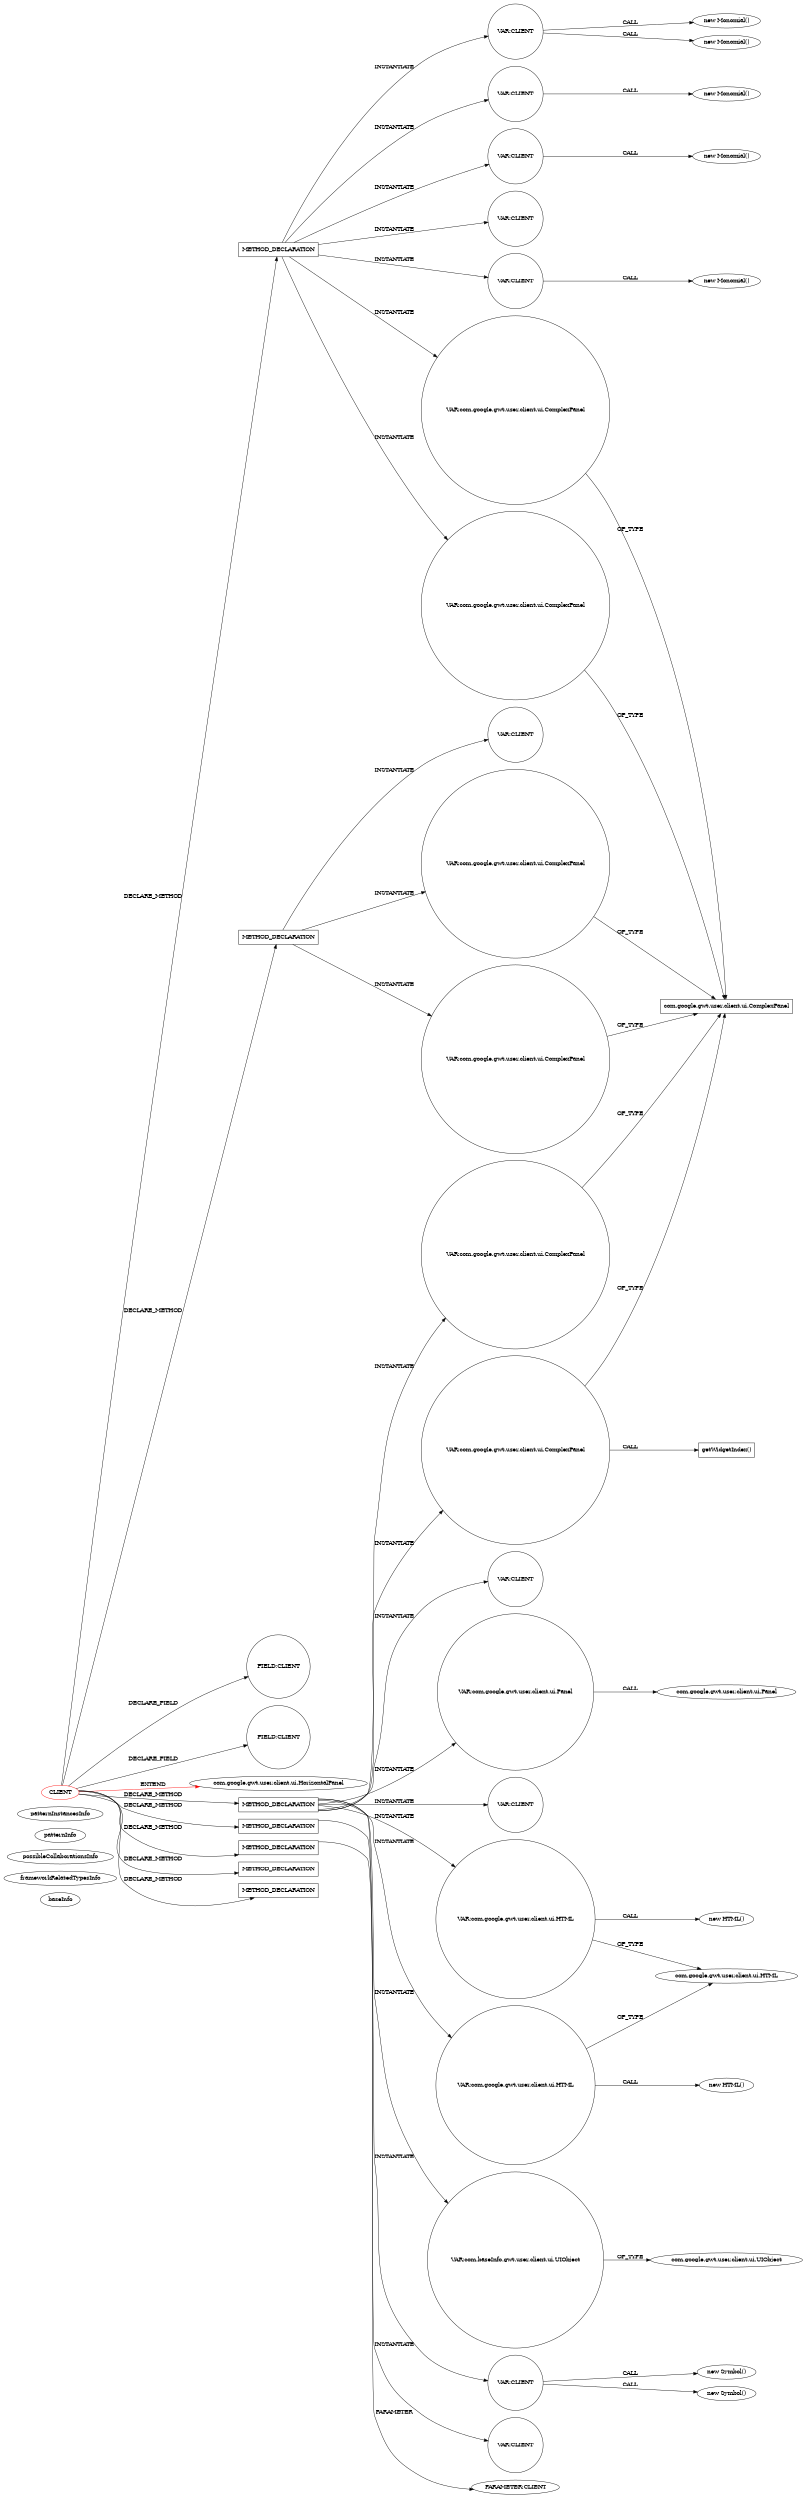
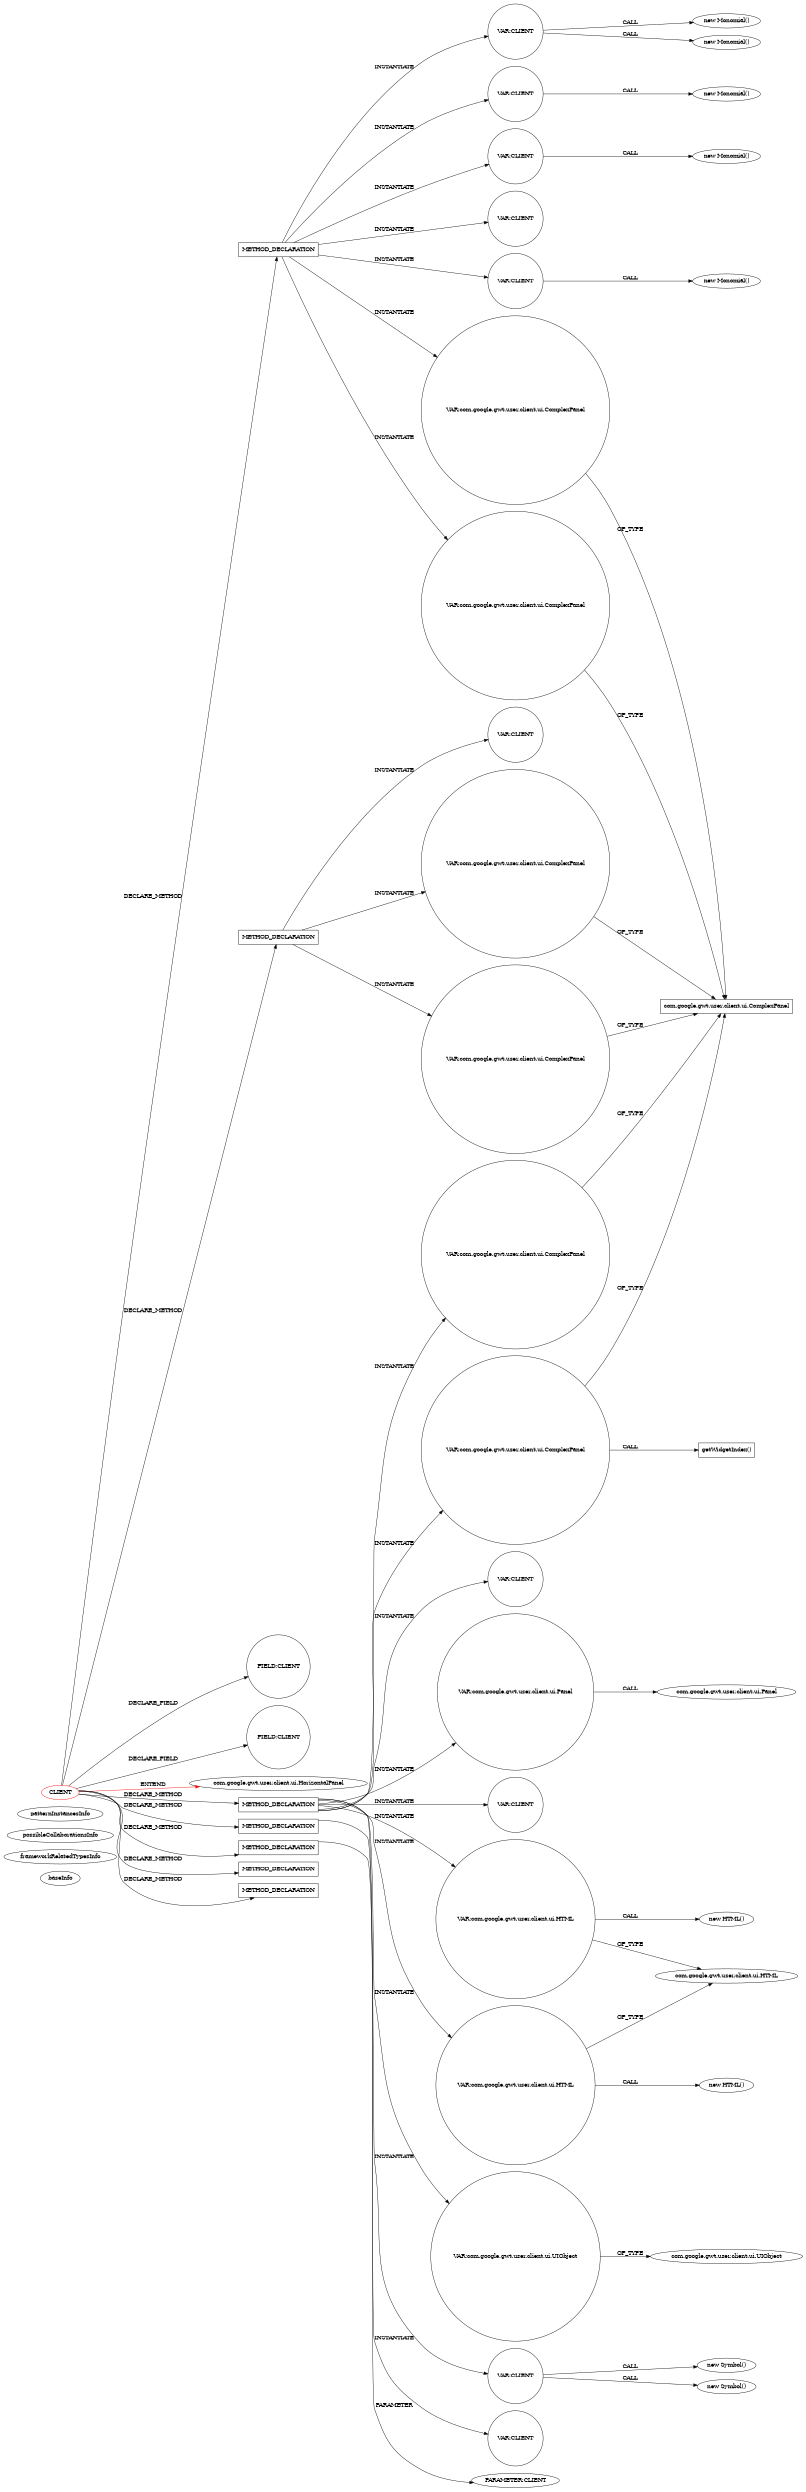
  digraph {
    rankdir=LR
    node [isFrameworkType=false vertexType=VARIABLE_EXPRESION shape=circle]
    baseInfo [category=pattern graphId=747 isAnonymous=false possibleRelation=false isFrameworkType="" vertexType="" shape=""]
    frameworkRelatedTypesInfo [0="com.google.gwt.user.client.ui.HorizontalPanel" isFrameworkType="" vertexType="" shape=""]
    possibleCollaborationsInfo [isFrameworkType="" vertexType="" shape=""]
-   patternInfo [frequency=2.0 patternRootClient=0 isFrameworkType="" vertexType="" shape=""]
    patternInstancesInfo [0="luxferrari-AlgebrApp~/luxferrari-AlgebrApp/AlgebrApp-master/AlgebrApp/src/org/luxferrari/algebrapp/client/Product.java~Product~3664" 1="luxferrari-AlgebrApp~/luxferrari-AlgebrApp/AlgebrApp-master/AlgebrApp/src/org/luxferrari/algebrapp/client/SubPolynomial.java~SubPolynomial~3660" isFrameworkType="" vertexType="" shape=""]
    n6 [label="new Monomial()" vertexType=CONSTRUCTOR_CALL shape=""]
    n7 [label="VAR:CLIENT"]
    n8 [label="new Monomial()" vertexType=CONSTRUCTOR_CALL shape=""]
    n9 [label=METHOD_DECLARATION shape=box vertexType=CLIENT_METHOD_DECLARATION]
    n10 [label="VAR:CLIENT"]
    n11 [label="VAR:CLIENT"]
    n12 [label="VAR:CLIENT"]
    n13 [label="VAR:CLIENT"]
    n14 [label="VAR:com.google.gwt.user.client.ui.ComplexPanel"]
    n15 [label="VAR:com.google.gwt.user.client.ui.ComplexPanel"]
    n16 [label="new Monomial()" vertexType=CONSTRUCTOR_CALL shape=""]
    n17 [label="new Monomial()" vertexType=CONSTRUCTOR_CALL shape=""]
    n18 [label="new Monomial()" vertexType=CONSTRUCTOR_CALL shape=""]
    n19 [label="com.google.gwt.user.client.ui.ComplexPanel" shape=box vertexType=FRAMEWORK_CLASS_TYPE]
    n20 [color=red label=CLIENT vertexType=ROOT_CLIENT_CLASS_DECLARATION shape=""]
    n21 [label=METHOD_DECLARATION shape=box vertexType=CLIENT_METHOD_DECLARATION]
    n22 [label="FIELD:CLIENT" vertexType=FIELD_DECLARATION]
    n23 [label="FIELD:CLIENT" vertexType=FIELD_DECLARATION]
    n24 [label="com.google.gwt.user.client.ui.HorizontalPanel" vertexType=FRAMEWORK_CLASS_TYPE shape=""]
    n25 [label=METHOD_DECLARATION shape=box vertexType=CLIENT_METHOD_DECLARATION]
    n26 [label=METHOD_DECLARATION shape=box vertexType=CLIENT_METHOD_DECLARATION]
    n27 [label=METHOD_DECLARATION shape=box vertexType=CLIENT_METHOD_DECLARATION]
    n28 [label=METHOD_DECLARATION shape=box vertexType=CLIENT_METHOD_DECLARATION]
    n29 [label=METHOD_DECLARATION shape=box vertexType=CLIENT_METHOD_DECLARATION]
-   n30 [label="VAR:com.baseInfo.gwt.user.client.ui.UIObject"]
+   n30 [label="VAR:com.google.gwt.user.client.ui.UIObject"]
    n31 [label="VAR:CLIENT"]
    n32 [label="VAR:CLIENT"]
    n33 [label="VAR:CLIENT"]
    n34 [label="VAR:com.google.gwt.user.client.ui.Panel"]
    n35 [label="VAR:com.google.gwt.user.client.ui.HTML"]
    n36 [label="VAR:com.google.gwt.user.client.ui.ComplexPanel"]
    n37 [label="VAR:com.google.gwt.user.client.ui.HTML"]
    n38 [label="VAR:com.google.gwt.user.client.ui.ComplexPanel"]
    n39 [label="VAR:CLIENT"]
    n40 [label="VAR:com.google.gwt.user.client.ui.ComplexPanel"]
    n41 [label="VAR:com.google.gwt.user.client.ui.ComplexPanel"]
    n42 [label="VAR:CLIENT"]
    n43 [label="PARAMETER:CLIENT" vertexType=PARAMETER_DECLARATION shape=""]
    n44 [label="com.google.gwt.user.client.ui.UIObject" vertexType=FRAMEWORK_CLASS_TYPE shape=""]
    n45 [label="new Symbol()" vertexType=CONSTRUCTOR_CALL shape=""]
    n46 [label="new Symbol()" vertexType=CONSTRUCTOR_CALL shape=""]
    n47 [label="com.google.gwt.user.client.ui.Panel" vertexType=FRAMEWORK_CLASS_TYPE shape=""]
    n48 [label="new HTML()" vertexType=CONSTRUCTOR_CALL shape=""]
    n49 [label="com.google.gwt.user.client.ui.HTML" vertexType=FRAMEWORK_CLASS_TYPE shape=""]
    n50 [label="getWidgetIndex()" shape=box vertexType=INSIDE_CALL]
    n51 [label="new HTML()" vertexType=CONSTRUCTOR_CALL shape=""]
    n7 -> n6 [label=CALL]
    n7 -> n8 [label=CALL]
    n9 -> n7 [label=INSTANTIATE]
    n9 -> n10 [label=INSTANTIATE]
    n9 -> n11 [label=INSTANTIATE]
    n9 -> n12 [label=INSTANTIATE]
    n9 -> n13 [label=INSTANTIATE]
    n9 -> n14 [label=INSTANTIATE]
    n9 -> n15 [label=INSTANTIATE]
    n10 -> n16 [label=CALL]
    n11 -> n17 [label=CALL]
    n13 -> n18 [label=CALL]
    n14 -> n19 [label=OF_TYPE]
    n15 -> n19 [label=OF_TYPE]
    n20 -> n9 [label=DECLARE_METHOD]
    n20 -> n21 [label=DECLARE_METHOD]
    n20 -> n22 [label=DECLARE_FIELD]
    n20 -> n23 [label=DECLARE_FIELD]
    n20 -> n24 [color=red label=EXTEND]
    n20 -> n25 [label=DECLARE_METHOD]
    n20 -> n26 [label=DECLARE_METHOD]
    n20 -> n27 [label=DECLARE_METHOD]
    n20 -> n28 [label=DECLARE_METHOD]
    n20 -> n29 [label=DECLARE_METHOD]
    n21 -> n30 [label=INSTANTIATE]
    n21 -> n31 [label=INSTANTIATE]
    n21 -> n32 [label=INSTANTIATE]
    n21 -> n33 [label=INSTANTIATE]
    n21 -> n34 [label=INSTANTIATE]
    n21 -> n35 [label=INSTANTIATE]
    n21 -> n36 [label=INSTANTIATE]
    n21 -> n37 [label=INSTANTIATE]
    n21 -> n38 [label=INSTANTIATE]
    n25 -> n39 [label=INSTANTIATE]
    n26 -> n40 [label=INSTANTIATE]
    n26 -> n41 [label=INSTANTIATE]
    n26 -> n42 [label=INSTANTIATE]
    n27 -> n43 [label=PARAMETER]
    n30 -> n44 [label=OF_TYPE]
    n32 -> n45 [label=CALL]
    n32 -> n46 [label=CALL]
    n34 -> n47 [label=CALL]
    n35 -> n48 [label=CALL]
    n35 -> n49 [label=OF_TYPE]
    n36 -> n19 [label=OF_TYPE]
    n36 -> n50 [label=CALL]
    n37 -> n49 [label=OF_TYPE]
    n37 -> n51 [label=CALL]
    n38 -> n19 [label=OF_TYPE]
    n40 -> n19 [label=OF_TYPE]
    n41 -> n19 [label=OF_TYPE]
  }
